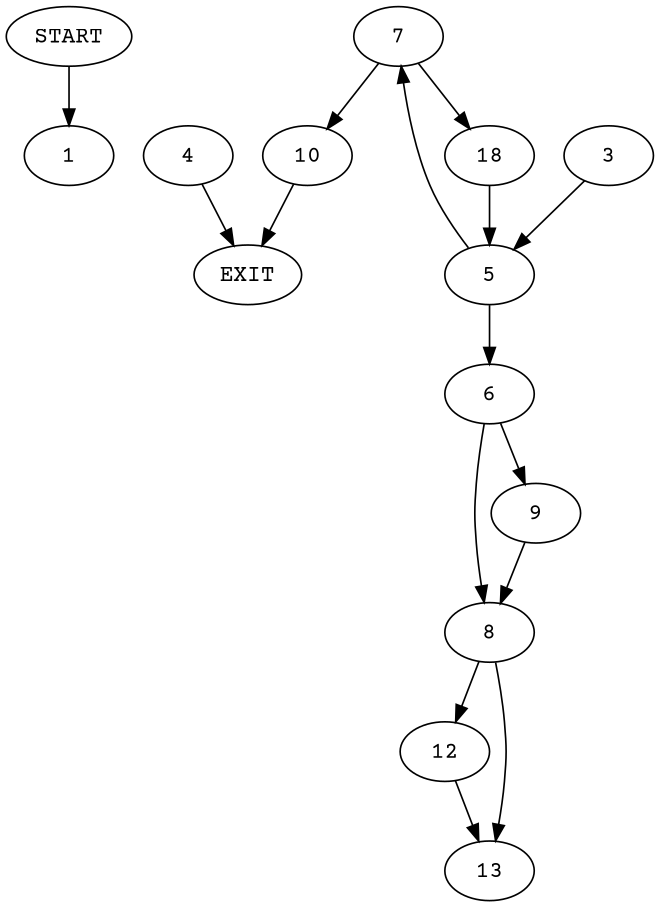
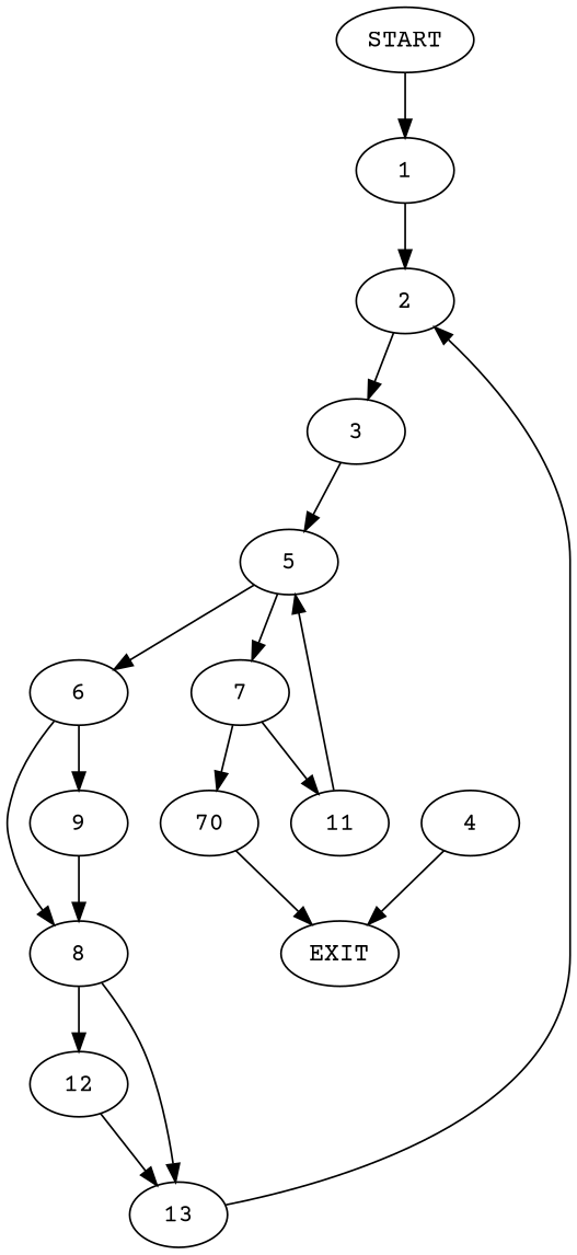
  digraph {
    fontname="Courier Prime"
    node [fontname="Courier Prime"]
    edge [fontname="Courier Prime"]
    n1 [label=START]
    1
+   2
    n4 [label=EXIT]
    3
    5
    4
    6
    7
    8
    9
-   10
-   11 [label=18]
+   10 [label=70]
+   11
    12
    13
    n1 -> 1
+   1 -> 2
+   2 -> 3
    3 -> 5
    5 -> 6
    5 -> 7
    4 -> n4
    6 -> 8
    6 -> 9
    7 -> 10
    7 -> 11
    8 -> 12
    8 -> 13
    9 -> 8
    10 -> n4
    11 -> 5
    12 -> 13
+   13 -> 2
  }
